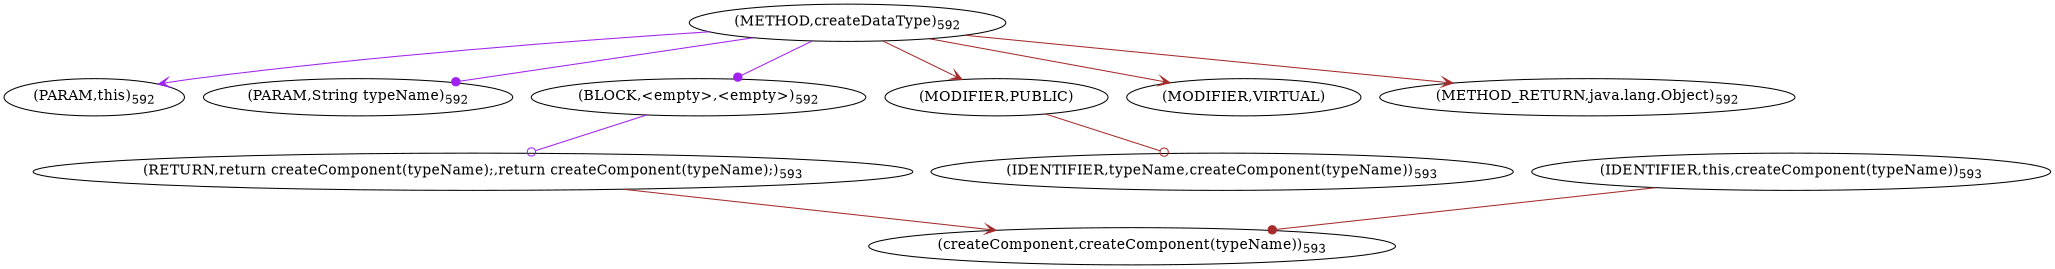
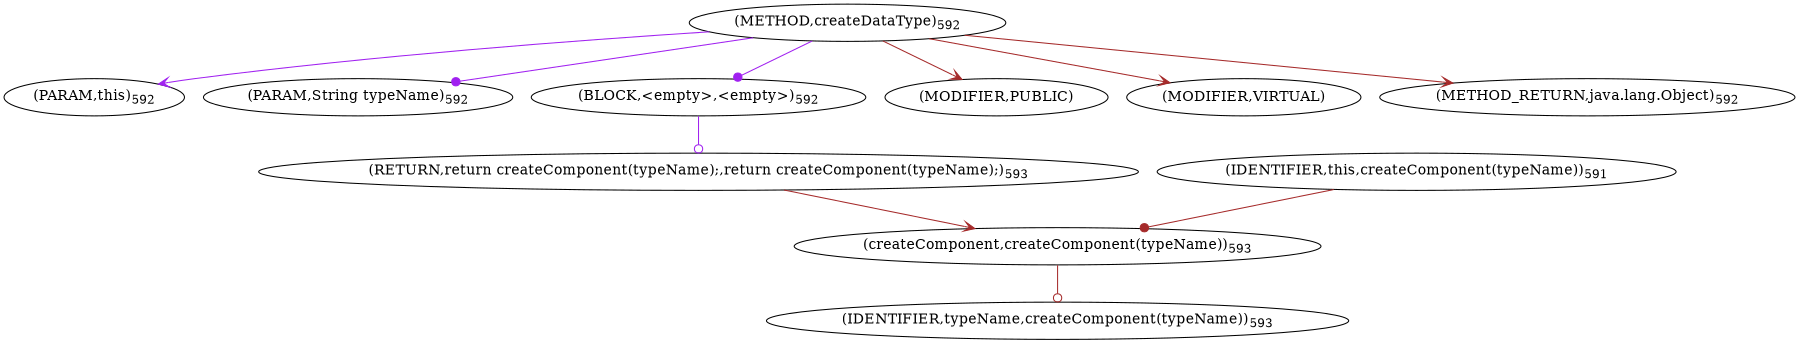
  digraph {
    edge [arrowhead=vee color=brown]
    n1 [label=<(METHOD,createDataType)<SUB>592</SUB>>]
    n2 [label=<(PARAM,this)<SUB>592</SUB>>]
    n3 [label=<(PARAM,String typeName)<SUB>592</SUB>>]
    n4 [label=<(BLOCK,&lt;empty&gt;,&lt;empty&gt;)<SUB>592</SUB>>]
    n5 [label=<(MODIFIER,PUBLIC)>]
    n6 [label=<(MODIFIER,VIRTUAL)>]
    n7 [label=<(METHOD_RETURN,java.lang.Object)<SUB>592</SUB>>]
    n8 [label=<(RETURN,return createComponent(typeName);,return createComponent(typeName);)<SUB>593</SUB>>]
    n9 [label=<(createComponent,createComponent(typeName))<SUB>593</SUB>>]
    n10 [label=<(IDENTIFIER,typeName,createComponent(typeName))<SUB>593</SUB>>]
-   n11 [label=<(IDENTIFIER,this,createComponent(typeName))<SUB>593</SUB>>]
+   n11 [label=<(IDENTIFIER,this,createComponent(typeName))<SUB>591</SUB>>]
    n1 -> n2 [color=purple]
    n1 -> n3 [arrowhead=dot color=purple]
    n1 -> n4 [arrowhead=dot color=purple]
    n1 -> n5
    n1 -> n6
    n1 -> n7
    n4 -> n8 [arrowhead=odot color=purple]
    n8 -> n9
-   n5 -> n10 [arrowhead=odot]
+   n9 -> n10 [arrowhead=odot]
    n11 -> n9 [arrowhead=dot]
  }
